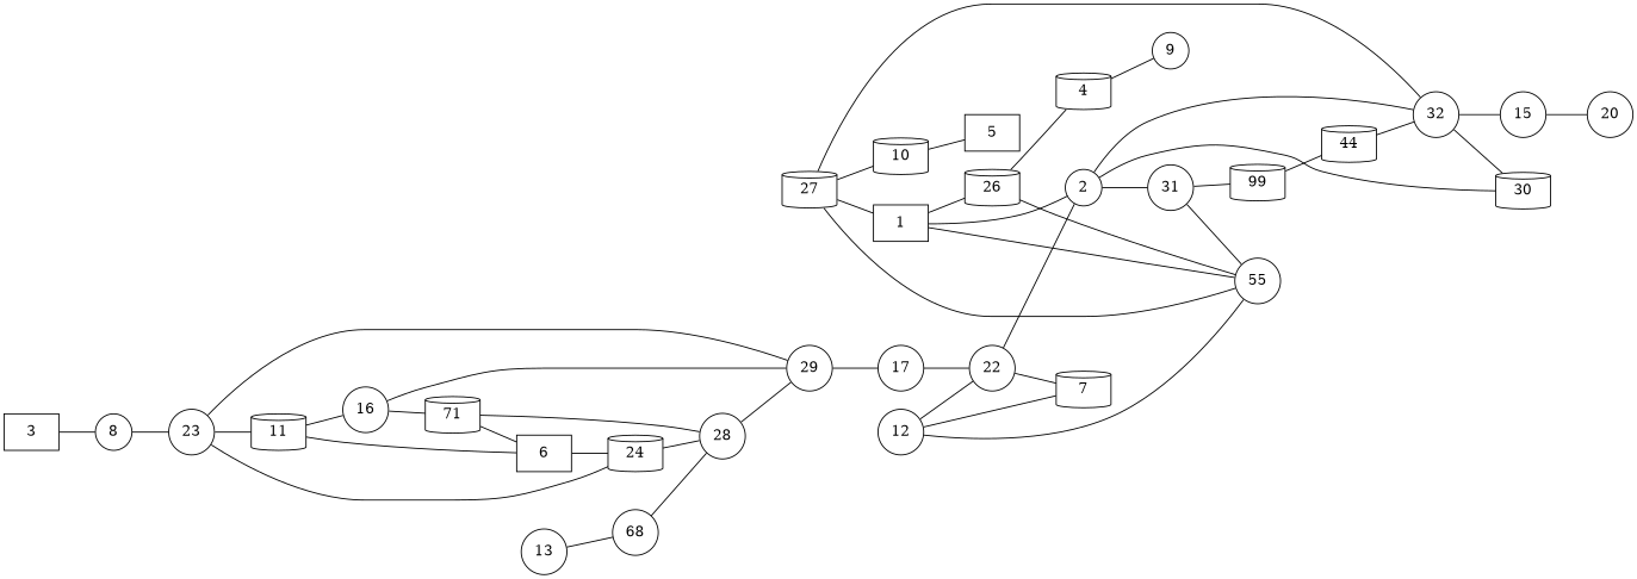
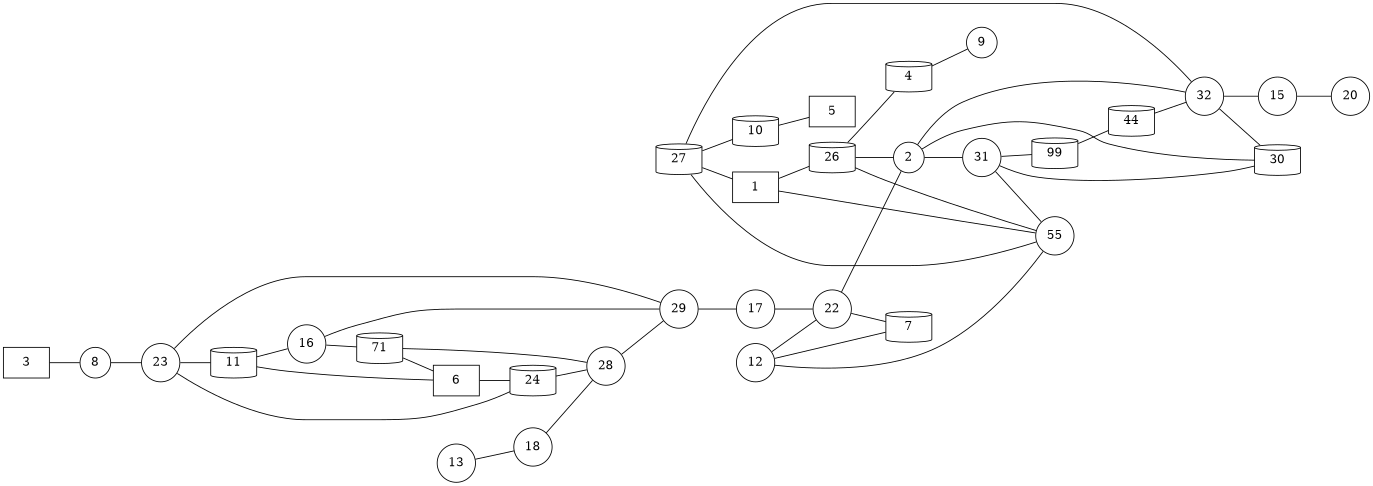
  graph {
    rankdir=LR
    node [aaLength=4 sequence=RAKLTI shape=circle type=1]
    edge [distance0=0.0 frequency=1 type0=5]
    1 [aaLength=7 sequence=RGWEEGV shape=box type=0]
    2 [aaLength=7 sequence=RGWEEGV type=0]
    n3 [label=55 sequence=VAQM type=2]
    26 [sequence=SVGQ shape=cylinder type=2]
    30 [sequence=VAQM shape=cylinder type=2]
    31 [sequence=SVGQ type=2]
    4 [aaLength=6 shape=cylinder]
    n8 [aaLength=6 label=99 shape=cylinder]
    9 [aaLength=6]
    n10 [aaLength=6 label=44 shape=cylinder]
    3 [aaLength=7 sequence=VQVETIS shape=box]
    8 [aaLength=7 sequence=VQVETIS]
    23 [sequence=KRGQ type=2]
    11 [aaLength=10 sequence=TCVVHYTGML shape=cylinder]
    24 [sequence=LEDG shape=cylinder type=2]
    29 [sequence=LEDG type=2]
    27 [sequence=HPGI shape=cylinder type=2]
    10 [aaLength=10 sequence=LVFDVELLKL shape=cylinder]
    32 [sequence=HPGI type=2]
    5 [aaLength=10 sequence=LVFDVELLKL shape=box]
    6 [aaLength=10 sequence=TCVVHYTGML shape=box]
    16 [aaLength=10 sequence=TCVVHYTGML]
    28 [sequence=KRGQ type=2]
    n24 [aaLength=10 label=71 sequence=TCVVHYTGML shape=cylinder]
    7 [sequence=KFDS shape=cylinder]
    12 [sequence=FKFM]
    22 [sequence=FKFM]
    17 [sequence=KFDS]
    15 [aaLength=10 sequence=LVFDVELLKL]
    13 [aaLength=7 sequence=VQVETIS]
-   18 [aaLength=7 sequence=VQVETIS label=68]
+   18 [aaLength=7 sequence=VQVETIS]
    20 [aaLength=10 sequence=LVFDVELLKL]
-   1 -- 2 [distance0=16.72707 type0=2]
+   26 -- 2 [distance0=16.72707 type0=2]
    1 -- n3 [distance0=8.665721 type0=1]
    1 -- 26 [distance0=17.76527 type0=3]
    2 -- 30 [distance0=8.638521 distance1=0.0 frequency=2 type0=1 type1=5]
    2 -- 31 [distance0=17.67759 type0=3]
    26 -- n3 [distance0=10.8488 type0=1]
    26 -- 4
    31 -- n3 [distance0=12.10985 type0=2]
+   31 -- 30 [distance0=10.77523 type0=1]
    31 -- n8
    4 -- 9
    n8 -- n10
    n10 -- 32 [distance0=10.0 type0=4]
    3 -- 8
    8 -- 23 [distance0=8.0 type0=4]
    23 -- 11
    23 -- 24 [distance0=19.39582 type0=2]
    23 -- 29 [distance0=24.03016 type0=3]
    11 -- 16 [type0=2]
    24 -- 28 [distance0=27.14774 type0=3]
    29 -- 17 [distance0=1.0 type0=4]
    27 -- 1 [distance0=36.85844 type0=3]
    27 -- n3 [distance0=36.5446 type0=2]
    27 -- 10 [distance0=6.0 type0=4]
    27 -- 32 [distance0=16.8113 type0=1]
    10 -- 5
    32 -- 2 [distance0=36.91248 type0=3]
    32 -- 30 [distance0=36.58533 type0=2]
    32 -- 15 [distance0=6.0 type0=4]
    6 -- 11 [type0=1]
    6 -- 24
    16 -- 29
    16 -- n24 [type0=3]
    28 -- 29 [distance0=19.56909 type0=2]
    28 -- n24
    n24 -- 6 [type0=1]
    7 -- 12 [distance0=7.0 type0=4]
    12 -- n3 [distance0=13.0 type0=4]
    12 -- 22 [type0=1]
    22 -- 2 [distance0=7.0 type0=4]
    22 -- 7 [distance0=11.0 type0=2]
    17 -- 22 [distance0=11.0 distance1=7.0 frequency=2 type0=3 type1=4]
    15 -- 20
    13 -- 18
    18 -- 28 [distance0=8.0 type0=4]
  }
